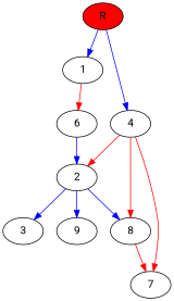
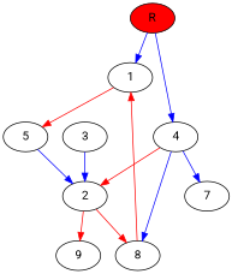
  digraph {
    fontname=Roboto
    node [fontname=Roboto]
    edge [color=blue fontname=Roboto]
    1
-   5 [label=6]
+   5
    2
    3
    8
    9
    4
    7
    R [fillcolor="#ff0000" style=filled]
    1 -> 5 [color=red]
    5 -> 2
-   2 -> 3
-   2 -> 8
-   2 -> 9
-   8 -> 7 [color=red]
+   3 -> 2
+   2 -> 8 [color=red]
+   2 -> 9 [color=red]
+   8 -> 1 [color=red]
    4 -> 2 [color=red]
-   4 -> 8 [color=red]
-   4 -> 7 [color=red]
+   4 -> 8
+   4 -> 7
    R -> 1
    R -> 4
  }
